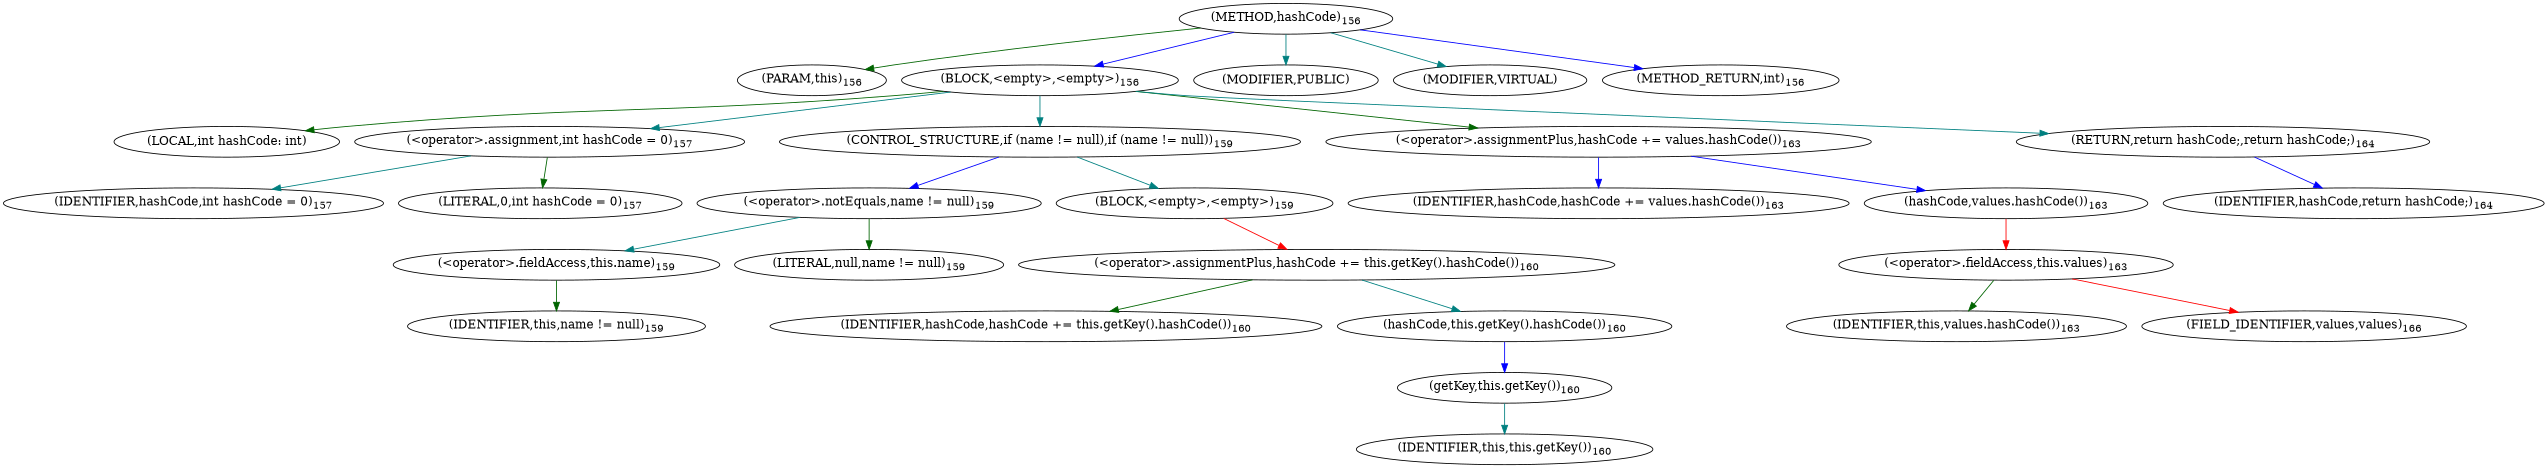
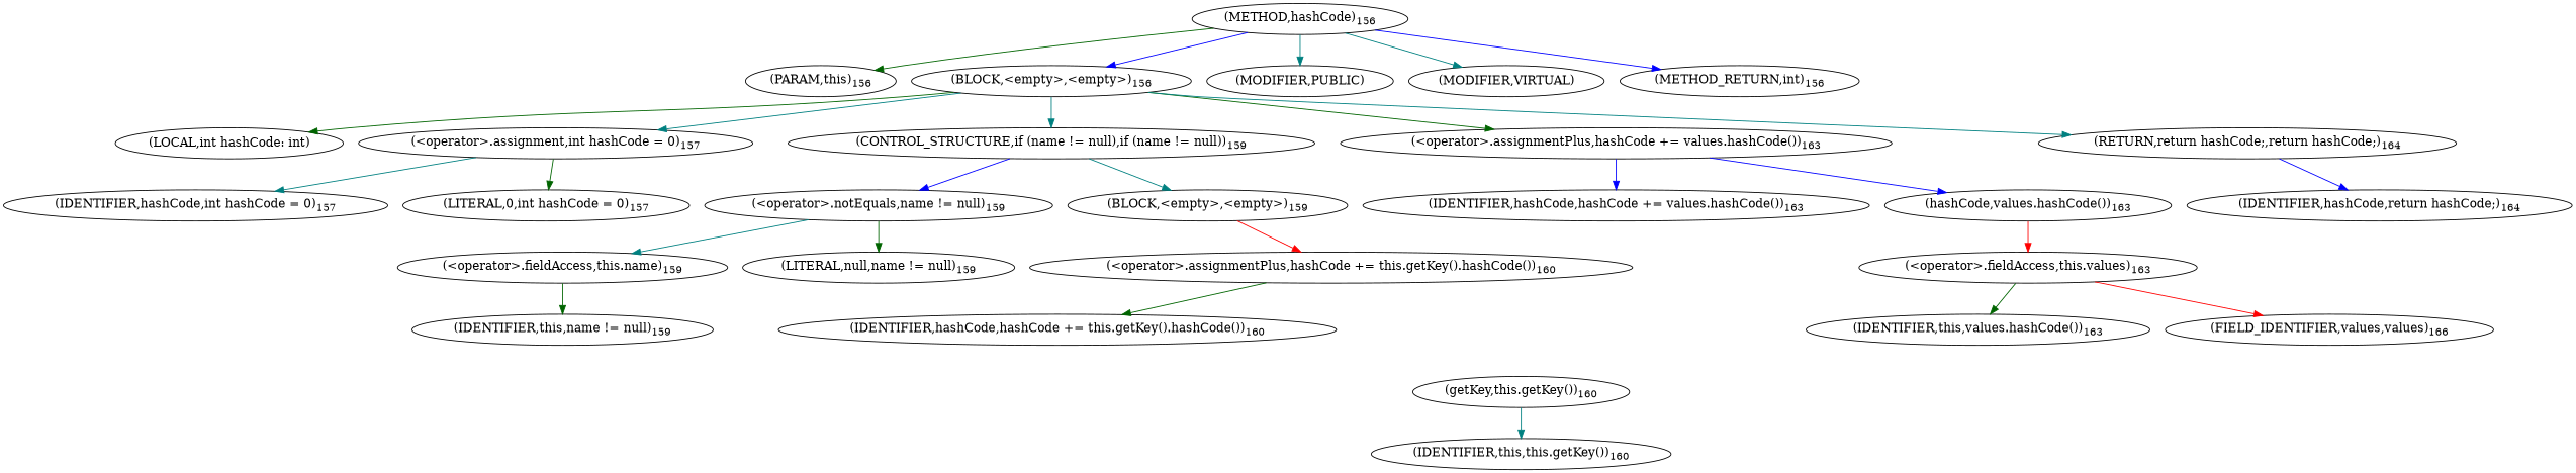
  digraph {
    edge [color=teal]
    n1 [label=<(METHOD,hashCode)<SUB>156</SUB>>]
    n2 [label=<(PARAM,this)<SUB>156</SUB>>]
    n3 [label=<(BLOCK,&lt;empty&gt;,&lt;empty&gt;)<SUB>156</SUB>>]
    n4 [label=<(MODIFIER,PUBLIC)>]
    n5 [label=<(MODIFIER,VIRTUAL)>]
    n6 [label=<(METHOD_RETURN,int)<SUB>156</SUB>>]
    n7 [label=<(LOCAL,int hashCode: int)>]
    n8 [label=<(&lt;operator&gt;.assignment,int hashCode = 0)<SUB>157</SUB>>]
    n9 [label=<(CONTROL_STRUCTURE,if (name != null),if (name != null))<SUB>159</SUB>>]
    n10 [label=<(&lt;operator&gt;.assignmentPlus,hashCode += values.hashCode())<SUB>163</SUB>>]
    n11 [label=<(RETURN,return hashCode;,return hashCode;)<SUB>164</SUB>>]
    n12 [label=<(IDENTIFIER,hashCode,int hashCode = 0)<SUB>157</SUB>>]
    n13 [label=<(LITERAL,0,int hashCode = 0)<SUB>157</SUB>>]
    n14 [label=<(&lt;operator&gt;.notEquals,name != null)<SUB>159</SUB>>]
    n15 [label=<(BLOCK,&lt;empty&gt;,&lt;empty&gt;)<SUB>159</SUB>>]
    n16 [label=<(IDENTIFIER,hashCode,hashCode += values.hashCode())<SUB>163</SUB>>]
    n17 [label=<(hashCode,values.hashCode())<SUB>163</SUB>>]
    n18 [label=<(IDENTIFIER,hashCode,return hashCode;)<SUB>164</SUB>>]
    n19 [label=<(&lt;operator&gt;.fieldAccess,this.name)<SUB>159</SUB>>]
    n20 [label=<(LITERAL,null,name != null)<SUB>159</SUB>>]
    n21 [label=<(&lt;operator&gt;.assignmentPlus,hashCode += this.getKey().hashCode())<SUB>160</SUB>>]
    n22 [label=<(IDENTIFIER,this,name != null)<SUB>159</SUB>>]
    n23 [label=<(IDENTIFIER,hashCode,hashCode += this.getKey().hashCode())<SUB>160</SUB>>]
-   n24 [label=<(hashCode,this.getKey().hashCode())<SUB>160</SUB>>]
    n25 [label=<(getKey,this.getKey())<SUB>160</SUB>>]
    n26 [label=<(IDENTIFIER,this,this.getKey())<SUB>160</SUB>>]
    n27 [label=<(&lt;operator&gt;.fieldAccess,this.values)<SUB>163</SUB>>]
    n28 [label=<(IDENTIFIER,this,values.hashCode())<SUB>163</SUB>>]
    n29 [label=<(FIELD_IDENTIFIER,values,values)<SUB>166</SUB>>]
    n1 -> n2 [color=darkgreen]
    n1 -> n3 [color=blue]
    n1 -> n4
    n1 -> n5
    n1 -> n6 [color=blue]
    n3 -> n7 [color=darkgreen]
    n3 -> n8
    n3 -> n9
    n3 -> n10 [color=darkgreen]
    n3 -> n11
    n8 -> n12
    n8 -> n13 [color=darkgreen]
    n9 -> n14 [color=blue]
    n9 -> n15
    n10 -> n16 [color=blue]
    n10 -> n17 [color=blue]
    n11 -> n18 [color=blue]
    n14 -> n19
    n14 -> n20 [color=darkgreen]
    n15 -> n21 [color=red]
    n17 -> n27 [color=red]
    n19 -> n22 [color=darkgreen]
    n21 -> n23 [color=darkgreen]
-   n21 -> n24
-   n24 -> n25 [color=blue]
    n25 -> n26
    n27 -> n28 [color=darkgreen]
    n27 -> n29 [color=red]
  }
